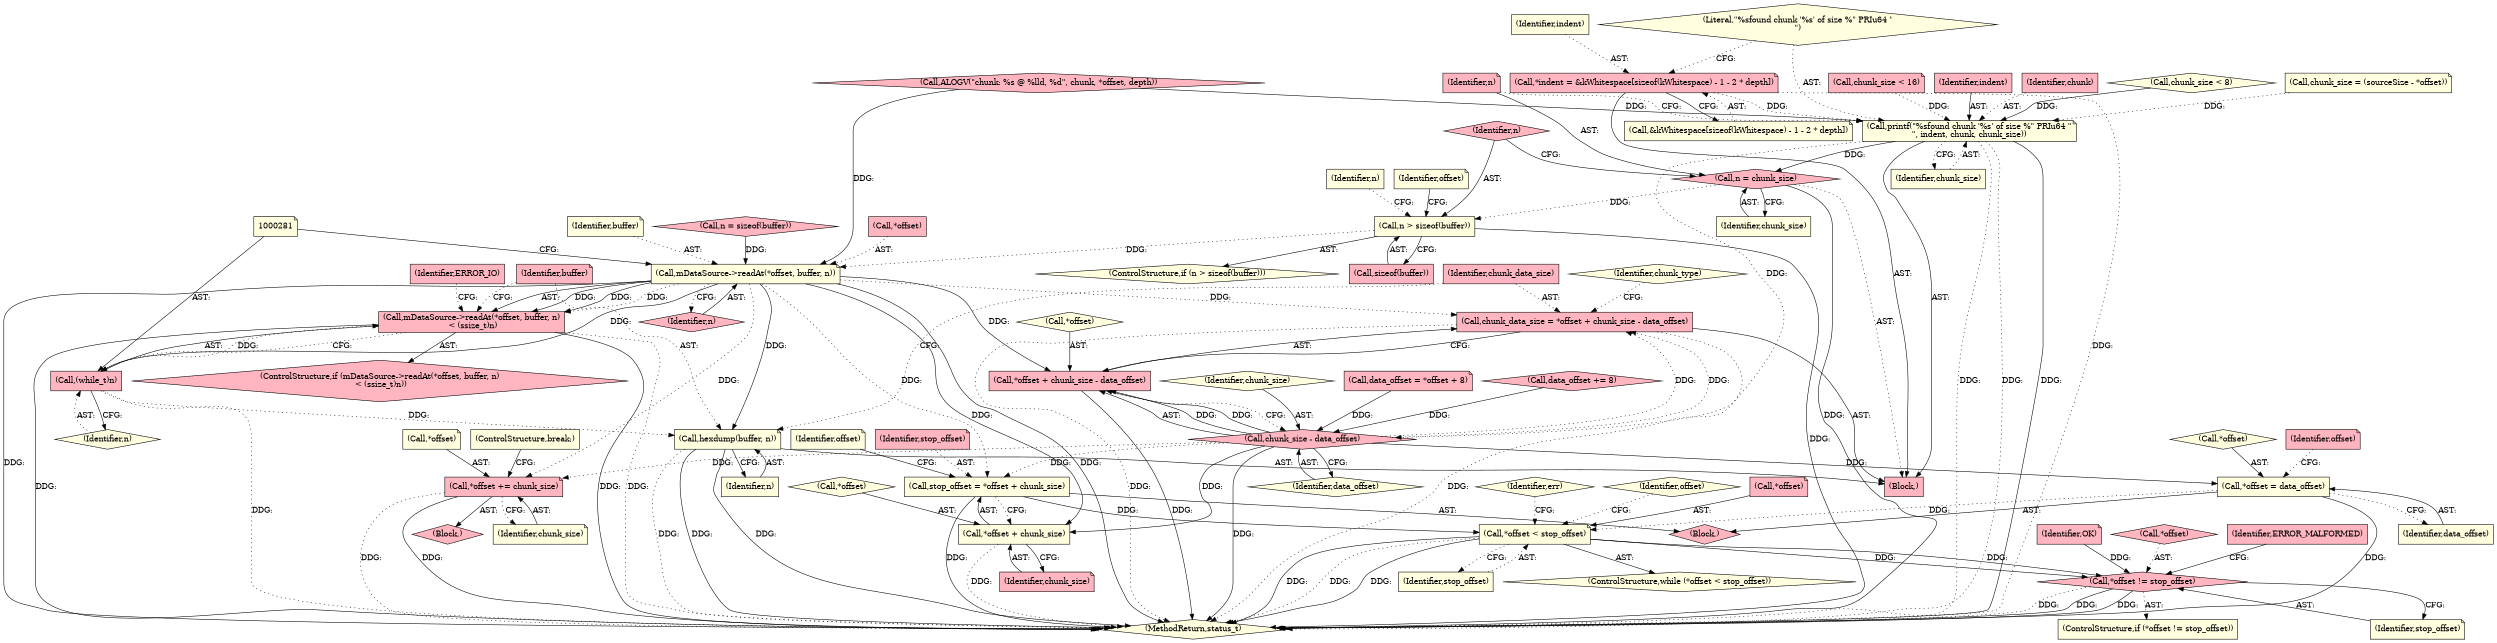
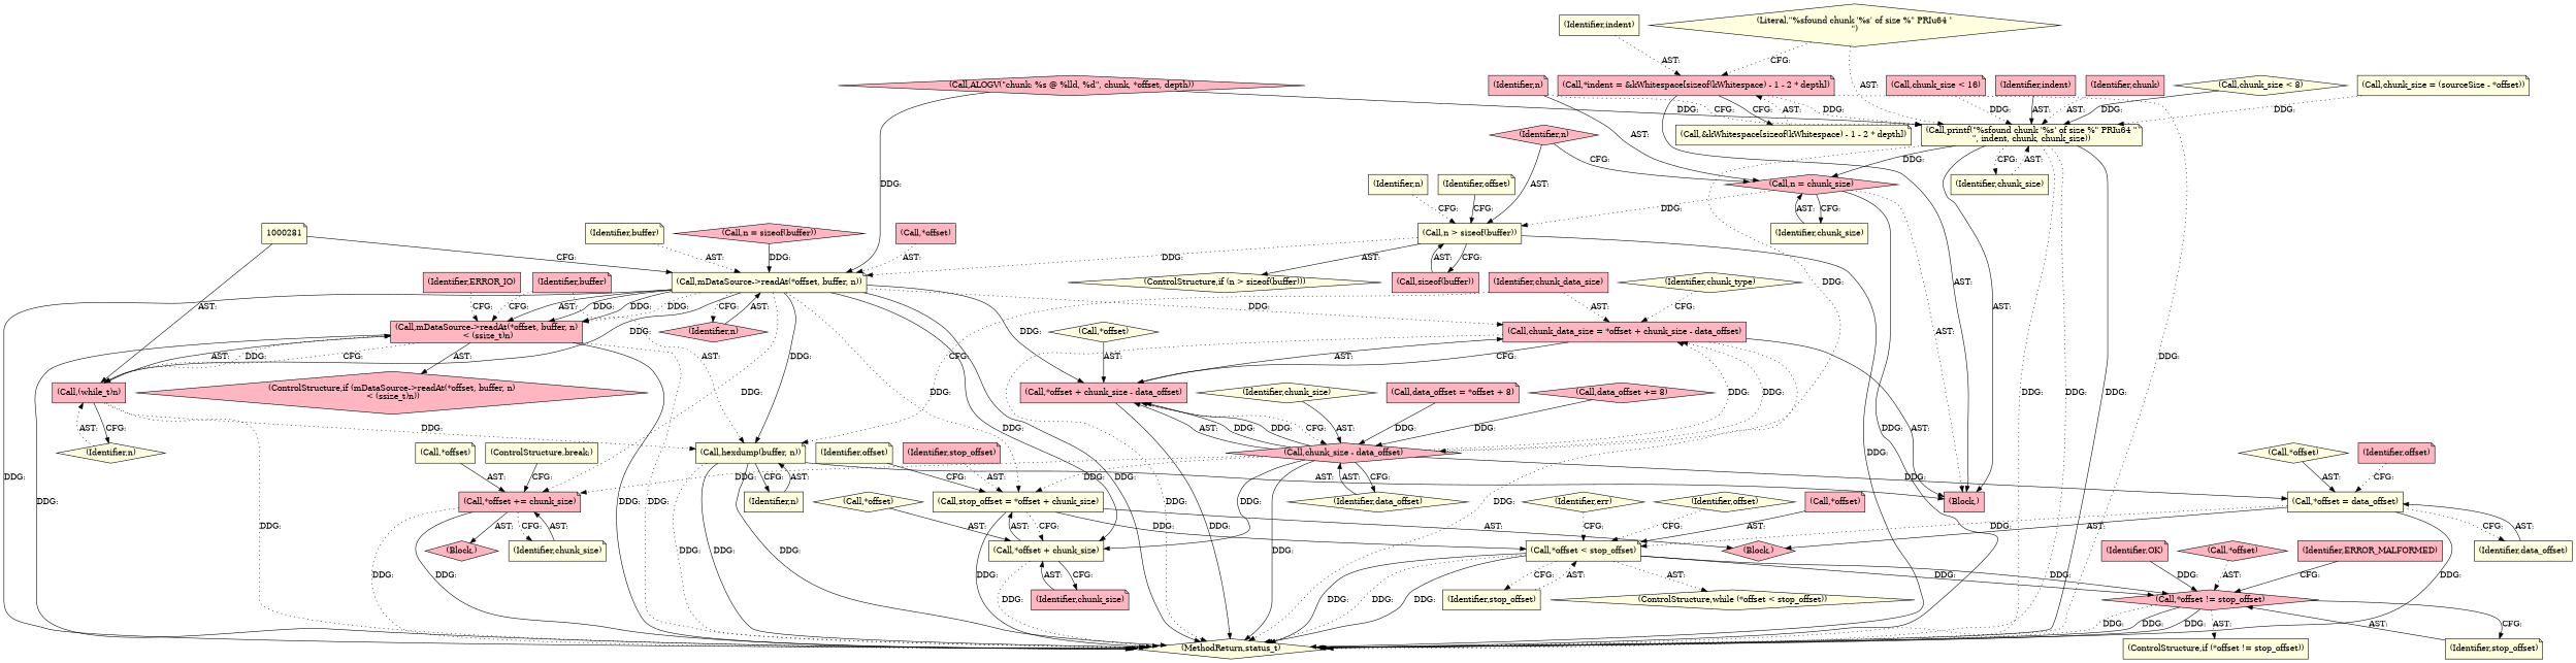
  digraph {
    node [fillcolor=lightyellow shape=diamond style=filled]
    edge [style=solid]
    n1 [fillcolor=lightpink label="(Call,*indent = &kWhitespace[sizeof(kWhitespace) - 1 - 2 * depth])" shape=note]
    n2 [label="(Call,printf(\"%sfound chunk '%s' of size %\" PRIu64 \"\n\", indent, chunk, chunk_size))" shape=note]
    n3 [label="(Call,&kWhitespace[sizeof(kWhitespace) - 1 - 2 * depth])" shape=note]
    n4 [label="(MethodReturn,status_t)"]
    n5 [fillcolor=lightpink label="(Block,)" shape=box]
    n6 [fillcolor=lightpink label="(Call,n = chunk_size)"]
    n7 [fillcolor=lightpink label="(Call,chunk_size - data_offset)"]
    n8 [label="(Identifier,chunk_size)" shape=box]
    n9 [label="(Call,n > sizeof(buffer))" shape=box]
    n10 [label="(Identifier,chunk_size)" shape=box]
    n11 [fillcolor=lightpink label="(Call,chunk_data_size = *offset + chunk_size - data_offset)" shape=box]
    n12 [fillcolor=lightpink label="(Call,*offset + chunk_size - data_offset)" shape=box]
    n13 [label="(Call,stop_offset = *offset + chunk_size)" shape=box]
    n14 [label="(Call,*offset + chunk_size)" shape=box]
    n15 [fillcolor=lightpink label="(Call,*offset += chunk_size)" shape=note]
    n16 [label="(Call,*offset = data_offset)" shape=box]
    n17 [label="(Identifier,data_offset)"]
    n18 [label="(Call,mDataSource->readAt(*offset, buffer, n))" shape=note]
    n19 [label="(ControlStructure,if (n > sizeof(buffer)))"]
    n20 [fillcolor=lightpink label="(Call,sizeof(buffer))" shape=box]
    n21 [fillcolor=lightpink label="(Call,mDataSource->readAt(*offset, buffer, n)\n < (ssize_t)n)" shape=box]
    n22 [fillcolor=lightpink label="(Call,(while_t)n)" shape=box]
    n23 [label="(Call,hexdump(buffer, n))" shape=note]
    n24 [fillcolor=lightpink label="(Identifier,n)"]
    n25 [fillcolor=lightpink label="(ControlStructure,if (mDataSource->readAt(*offset, buffer, n)\n < (ssize_t)n))"]
    n26 [label="(Identifier,n)"]
    n27 [label="(Identifier,n)" shape=box]
    n28 [label="(Call,*offset < stop_offset)" shape=note]
    n29 [fillcolor=lightpink label="(Block,)"]
    n30 [fillcolor=lightpink label="(Identifier,chunk_size)" shape=note]
    n31 [fillcolor=lightpink label="(Block,)"]
    n32 [label="(Identifier,chunk_size)" shape=note]
    n33 [fillcolor=lightpink label="(Call,*offset != stop_offset)"]
    n34 [label="(ControlStructure,while (*offset < stop_offset))"]
    n35 [label="(Identifier,stop_offset)" shape=box]
    n36 [label="(ControlStructure,if (*offset != stop_offset))" shape=box]
    n37 [label="(Identifier,stop_offset)" shape=note]
    n38 [label="(Identifier,data_offset)" shape=box]
    n39 [label="(Identifier,n)" shape=box]
    n40 [fillcolor=lightpink label="(Identifier,chunk)" shape=box]
    n41 [label="(Call,chunk_size < 8)"]
    n42 [label="(Identifier,chunk_type)"]
    n43 [fillcolor=lightpink label="(Call,chunk_size < 16)" shape=note]
    n44 [label="(Identifier,offset)" shape=note]
    n45 [label="(Call,*offset)"]
    n46 [label="(Identifier,indent)" shape=box]
    n47 [label="(Identifier,offset)" shape=note]
    n48 [label="(Identifier,buffer)" shape=note]
    n49 [fillcolor=lightpink label="(Identifier,ERROR_IO)" shape=box]
    n50 [fillcolor=lightpink label="(Identifier,n)"]
    n51 [fillcolor=lightpink label="(Identifier,buffer)" shape=note]
    n52 [label="(Identifier,err)"]
    n53 [label="(Call,*offset)" shape=note]
    n54 [label="(Call,chunk_size = (sourceSize - *offset))" shape=note]
    n55 [fillcolor=lightpink label="(Identifier,OK)" shape=note]
    n56 [fillcolor=lightpink label="(Call,data_offset += 8)"]
    n57 [fillcolor=lightpink label="(Call,n = sizeof(buffer))"]
    n58 [fillcolor=lightpink label="(Identifier,n)" shape=note]
    n59 [label="(Call,*offset)"]
    n60 [label="(Identifier,chunk_size)"]
    n61 [fillcolor=lightpink label="(Identifier,stop_offset)" shape=note]
    n62 [label="(Call,*offset)"]
    n63 [fillcolor=lightpink label="(Identifier,chunk_data_size)" shape=box]
    n64 [fillcolor=lightpink label="(Call,*offset)"]
    n65 [fillcolor=lightpink label="(Identifier,indent)" shape=box]
    n66 [fillcolor=lightpink label="(Call,ALOGV(\"chunk: %s @ %lld, %d\", chunk, *offset, depth))"]
    n67 [fillcolor=lightpink label="(Call,*offset)" shape=box]
    n68 [fillcolor=lightpink label="(Identifier,ERROR_MALFORMED)" shape=box]
    n69 [label="(Literal,\"%sfound chunk '%s' of size %\" PRIu64 \"\n\")"]
    n70 [label="(Identifier,offset)"]
    n71 [label="(ControlStructure,break;)" shape=box]
    n72 [fillcolor=lightpink label="(Identifier,offset)" shape=note]
    n73 [fillcolor=lightpink label="(Call,data_offset = *offset + 8)" shape=note]
    n74 [fillcolor=lightpink label="(Call,*offset)" shape=note]
    1000281 [shape=note]
    n1 -> n2 [label="DDG: " style=dotted]
    n1 -> n3 [label="CFG: "]
    n1 -> n4 [label="DDG: " style=dotted]
    n1 -> n5 [label="AST: "]
    n2 -> n4 [label="DDG: "]
    n2 -> n4 [label="DDG: " style=dotted]
    n2 -> n4 [label="DDG: " style=dotted]
    n2 -> n5 [label="AST: "]
    n2 -> n6 [label="DDG: "]
    n2 -> n7 [label="DDG: " style=dotted]
    n2 -> n8 [label="CFG: " style=dotted]
    n3 -> n1 [label="AST: " style=dotted]
    n6 -> n4 [label="DDG: "]
    n6 -> n5 [label="AST: " style=dotted]
    n6 -> n9 [label="DDG: " style=dotted]
    n6 -> n10 [label="CFG: "]
    n7 -> n4 [label="DDG: "]
    n7 -> n11 [label="DDG: " style=dotted]
    n7 -> n11 [label="DDG: " style=dotted]
    n7 -> n12 [label="AST: "]
    n7 -> n12 [label="DDG: "]
    n7 -> n12 [label="DDG: "]
    n7 -> n13 [label="DDG: " style=dotted]
    n7 -> n14 [label="DDG: "]
    n7 -> n15 [label="DDG: " style=dotted]
    n7 -> n16 [label="DDG: "]
    n7 -> n17 [label="CFG: "]
    n8 -> n2 [label="AST: " style=dotted]
    n9 -> n4 [label="DDG: "]
    n9 -> n18 [label="DDG: " style=dotted]
    n9 -> n19 [label="AST: "]
    n9 -> n20 [label="CFG: "]
    n10 -> n6 [label="AST: "]
    n11 -> n4 [label="DDG: " style=dotted]
    n11 -> n4 [label="DDG: " style=dotted]
    n11 -> n5 [label="AST: "]
    n11 -> n12 [label="CFG: "]
    n12 -> n4 [label="DDG: "]
    n12 -> n7 [label="CFG: " style=dotted]
    n12 -> n11 [label="AST: "]
    n13 -> n4 [label="DDG: "]
    n13 -> n14 [label="CFG: " style=dotted]
    n13 -> n28 [label="DDG: "]
    n13 -> n29 [label="AST: "]
    n14 -> n4 [label="DDG: " style=dotted]
    n14 -> n13 [label="AST: "]
    n14 -> n30 [label="CFG: "]
    n15 -> n4 [label="DDG: " style=dotted]
    n15 -> n4 [label="DDG: "]
    n15 -> n31 [label="AST: "]
    n15 -> n32 [label="CFG: " style=dotted]
    n16 -> n4 [label="DDG: "]
    n16 -> n28 [label="DDG: " style=dotted]
    n16 -> n29 [label="AST: "]
    n16 -> n38 [label="CFG: " style=dotted]
    n17 -> n7 [label="AST: "]
    n18 -> n4 [label="DDG: "]
    n18 -> n4 [label="DDG: "]
    n18 -> n11 [label="DDG: " style=dotted]
    n18 -> n12 [label="DDG: "]
    n18 -> n13 [label="DDG: " style=dotted]
    n18 -> n14 [label="DDG: "]
    n18 -> n15 [label="DDG: " style=dotted]
    n18 -> n21 [label="AST: "]
    n18 -> n21 [label="DDG: "]
    n18 -> n21 [label="DDG: "]
    n18 -> n21 [label="DDG: " style=dotted]
    n18 -> n22 [label="DDG: "]
    n18 -> n23 [label="DDG: "]
    n18 -> n24 [label="CFG: " style=dotted]
    n20 -> n9 [label="AST: "]
    n21 -> n4 [label="DDG: " style=dotted]
    n21 -> n4 [label="DDG: "]
    n21 -> n4 [label="DDG: "]
    n21 -> n22 [label="CFG: " style=dotted]
    n21 -> n25 [label="AST: "]
    n22 -> n4 [label="DDG: " style=dotted]
    n22 -> n21 [label="AST: "]
    n22 -> n21 [label="DDG: " style=dotted]
    n22 -> n23 [label="DDG: " style=dotted]
    n22 -> n26 [label="CFG: "]
    n23 -> n4 [label="DDG: " style=dotted]
    n23 -> n4 [label="DDG: "]
    n23 -> n4 [label="DDG: "]
    n23 -> n5 [label="AST: "]
    n23 -> n27 [label="CFG: "]
    n24 -> n18 [label="AST: "]
    n26 -> n22 [label="AST: " style=dotted]
    n27 -> n23 [label="AST: "]
    n28 -> n4 [label="DDG: "]
    n28 -> n4 [label="DDG: " style=dotted]
    n28 -> n4 [label="DDG: "]
    n28 -> n33 [label="DDG: "]
    n28 -> n33 [label="DDG: "]
-   n28 -> n34 [label="AST: "]
+   n28 -> n34 [label="AST: " style=dotted]
    n28 -> n35 [label="CFG: " style=dotted]
    n30 -> n14 [label="AST: "]
    n32 -> n15 [label="AST: "]
    n33 -> n4 [label="DDG: "]
    n33 -> n4 [label="DDG: "]
    n33 -> n4 [label="DDG: " style=dotted]
    n33 -> n36 [label="AST: " style=dotted]
    n33 -> n37 [label="CFG: "]
    n35 -> n28 [label="AST: " style=dotted]
    n37 -> n33 [label="AST: "]
    n38 -> n16 [label="AST: "]
    n39 -> n9 [label="CFG: " style=dotted]
    n40 -> n2 [label="AST: " style=dotted]
    n41 -> n2 [label="DDG: "]
    n42 -> n11 [label="CFG: " style=dotted]
    n43 -> n2 [label="DDG: " style=dotted]
    n44 -> n9 [label="CFG: "]
    n45 -> n14 [label="AST: "]
    n46 -> n1 [label="AST: " style=dotted]
    n47 -> n13 [label="CFG: "]
    n48 -> n18 [label="AST: " style=dotted]
    n49 -> n21 [label="CFG: " style=dotted]
    n50 -> n6 [label="CFG: "]
    n50 -> n9 [label="AST: "]
    n51 -> n21 [label="CFG: " style=dotted]
    n51 -> n23 [label="AST: " style=dotted]
    n52 -> n28 [label="CFG: " style=dotted]
    n53 -> n15 [label="AST: "]
    n54 -> n2 [label="DDG: " style=dotted]
    n55 -> n33 [label="DDG: "]
    n56 -> n7 [label="DDG: "]
    n57 -> n18 [label="DDG: "]
    n58 -> n2 [label="CFG: " style=dotted]
    n58 -> n6 [label="AST: "]
    n59 -> n16 [label="AST: "]
    n60 -> n7 [label="AST: "]
    n61 -> n13 [label="AST: " style=dotted]
    n62 -> n12 [label="AST: "]
    n63 -> n11 [label="AST: " style=dotted]
    n63 -> n23 [label="CFG: " style=dotted]
    n64 -> n33 [label="AST: " style=dotted]
    n65 -> n2 [label="AST: "]
    n66 -> n2 [label="DDG: "]
    n66 -> n18 [label="DDG: "]
    n67 -> n18 [label="AST: " style=dotted]
    n68 -> n33 [label="CFG: "]
    n69 -> n1 [label="CFG: " style=dotted]
    n69 -> n2 [label="AST: " style=dotted]
    n70 -> n28 [label="CFG: " style=dotted]
    n71 -> n15 [label="CFG: "]
    n72 -> n16 [label="CFG: " style=dotted]
    n73 -> n7 [label="DDG: "]
    n74 -> n28 [label="AST: "]
    1000281 -> n18 [label="CFG: "]
    1000281 -> n22 [label="AST: "]
  }
